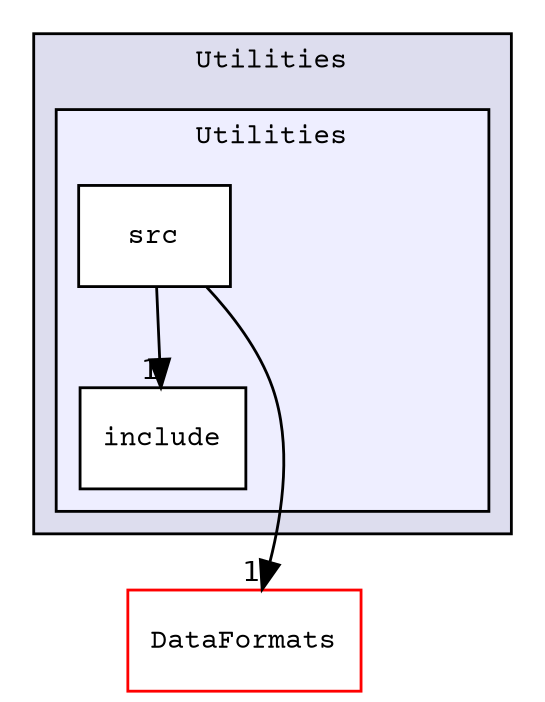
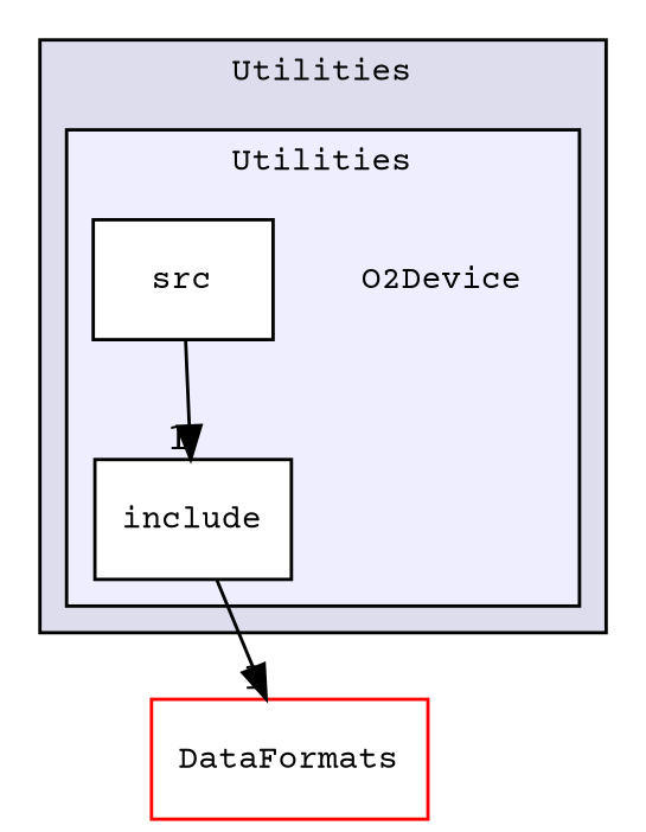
  digraph {
    compound=true
    fontname="Courier Prime"
    node [fontname="Courier Prime" fontsize=10 shape=box color=black]
    edge [fontname="Courier Prime" headlabel=1 labeldistance=1.5 labelfontname=Helvetica labelfontsize=10]
+   n1 [label=O2Device shape=plaintext color=""]
    n2 [fillcolor=white label=include style=filled]
    n3 [fillcolor=white label=src style=filled]
    n4 [color=red label=DataFormats]
    subgraph cluster_1 {
      bgcolor="#ddddee"
      fontsize=10
      label=Utilities
      pencolor=black
      subgraph cluster_2 {
        bgcolor="#eeeeff"
        fontsize=10
        label=Utilities
        pencolor=black
+       n1
        n2
        n3
      }
    }
-   n3 -> n4
+   n2 -> n4
    n3 -> n2
  }
